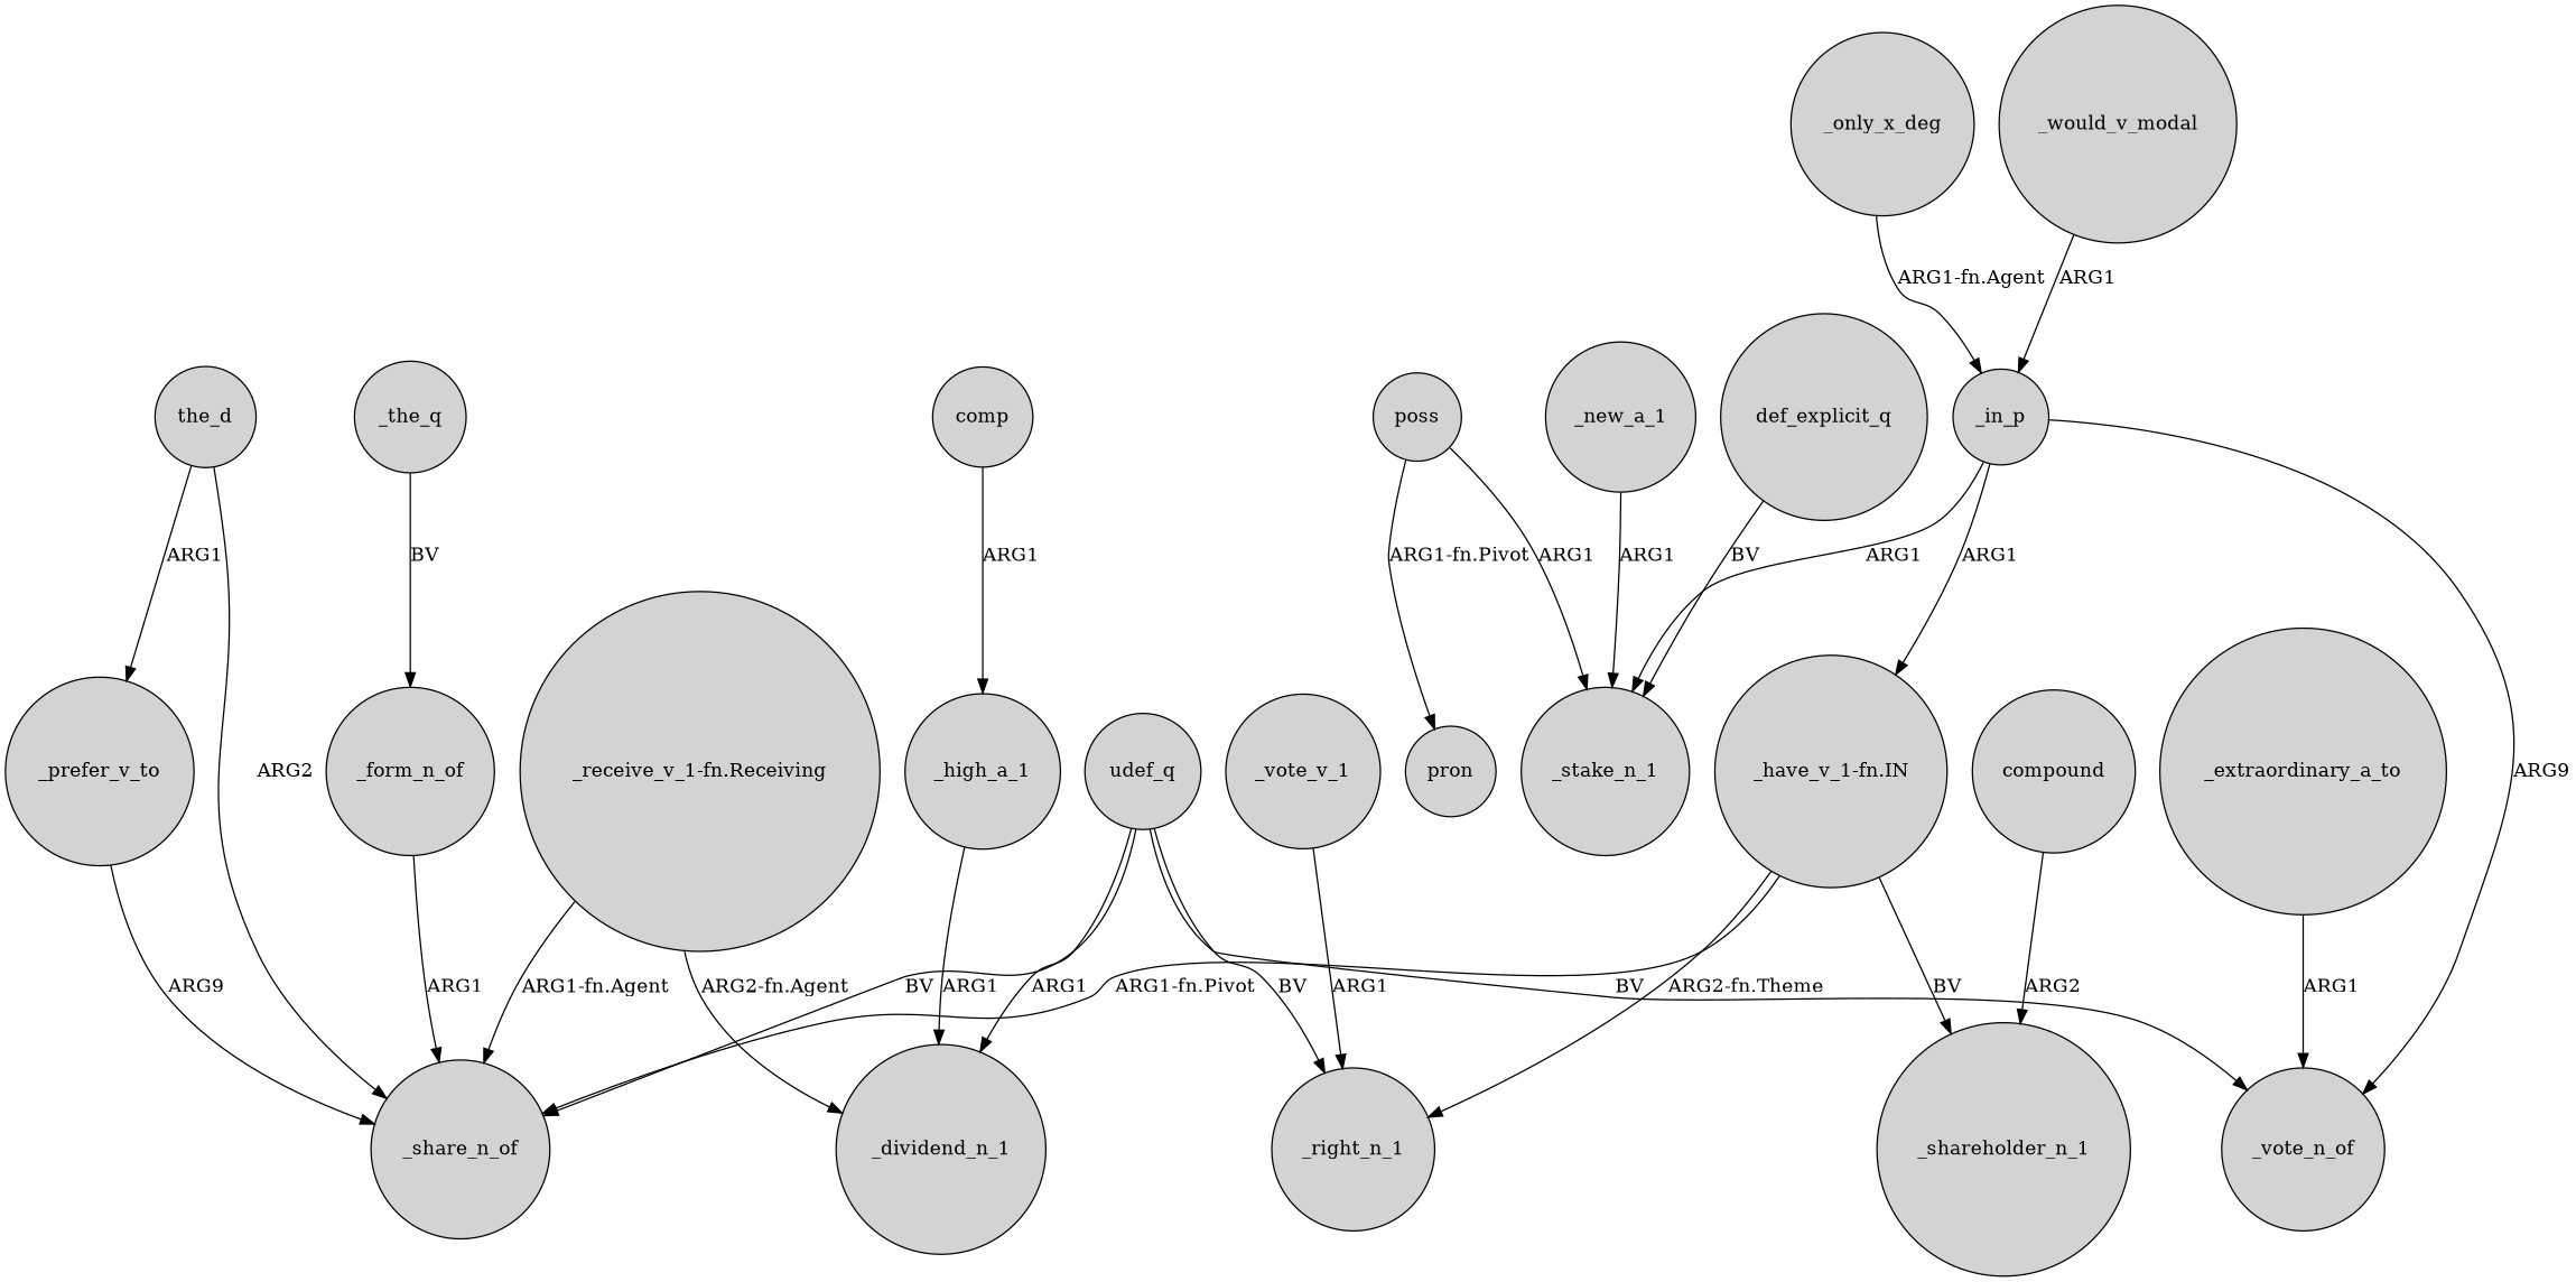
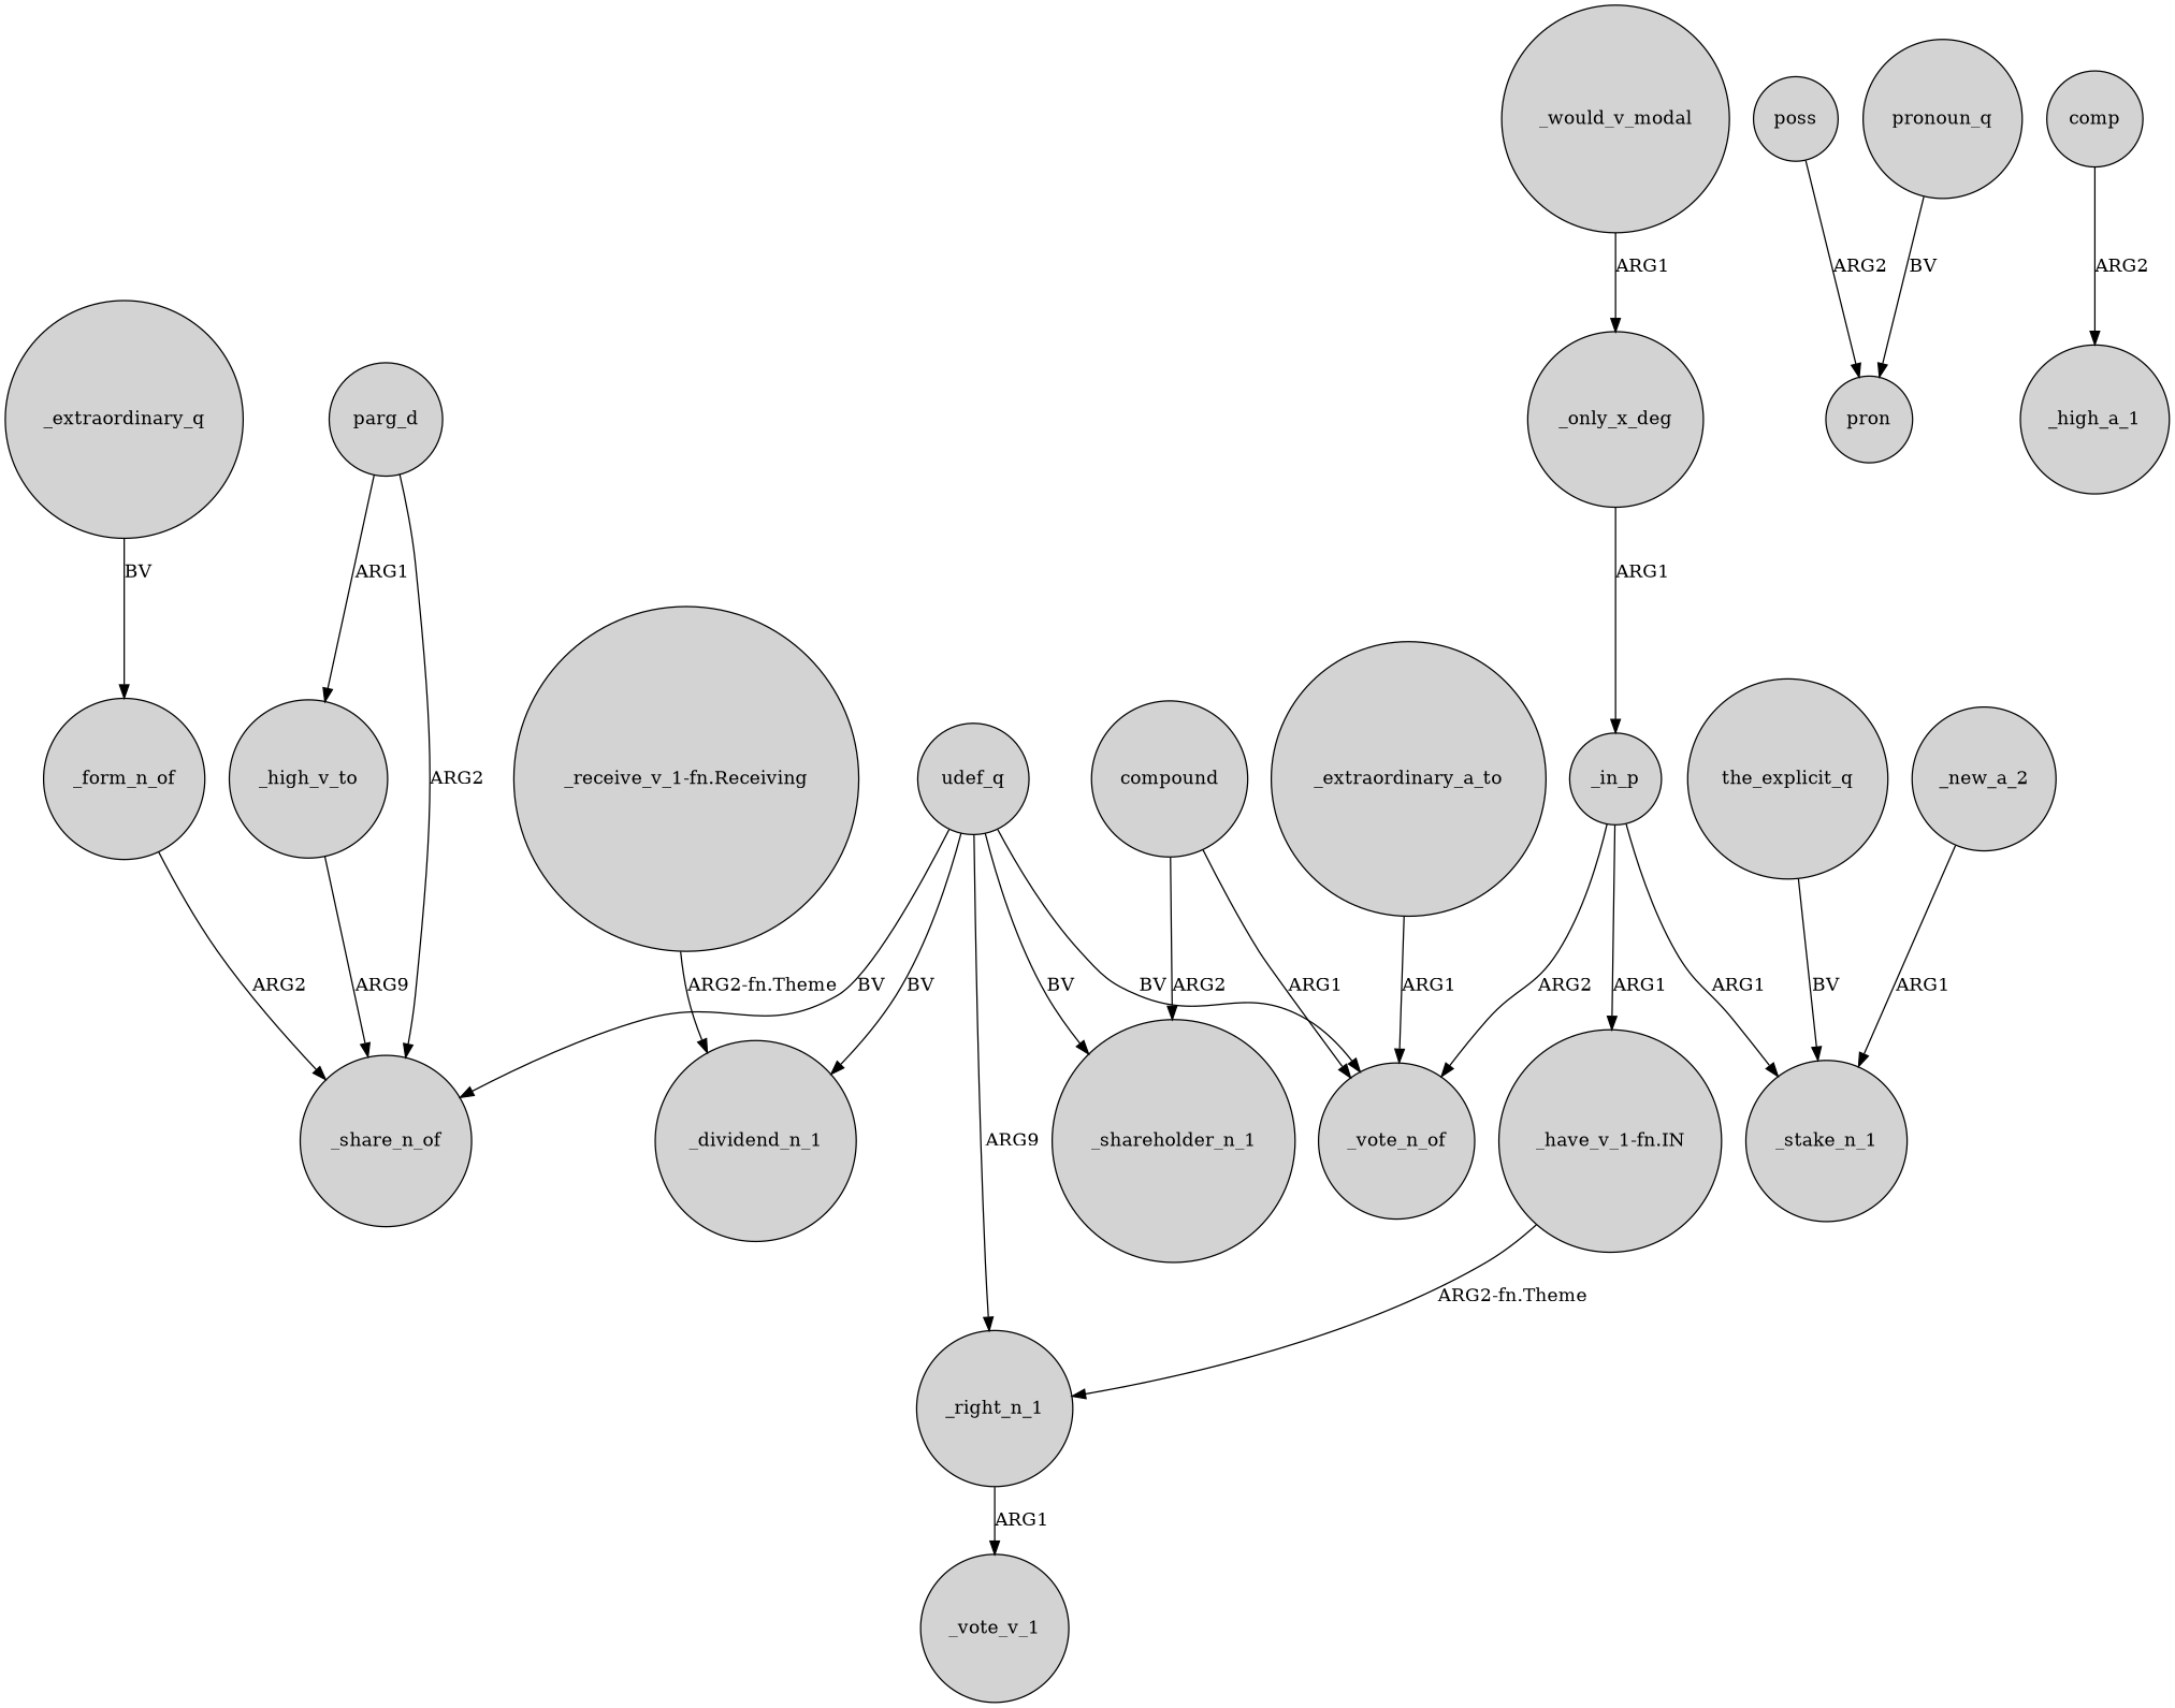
  digraph {
    node [shape=circle style=filled]
    _form_n_of
    _share_n_of
    _vote_v_1
    _right_n_1
-   _prefer_v_to
+   _prefer_v_to [label=_high_v_to]
    "_have_v_1-fn.IN"
    poss
    pron
    _stake_n_1
-   parg_d [label=the_d]
+   parg_d
    compound
    _shareholder_n_1
    n13 [label=_vote_n_of]
-   _new_a_1
+   _new_a_1 [label=_new_a_2]
    udef_q
    _dividend_n_1
    comp
    _high_a_1
    "_receive_v_1-fn.Receiving"
    _in_p
+   pronoun_q
    _only_x_deg
    _would_v_modal
    _extraordinary_a_to
-   _the_q
-   def_explicit_q
-   _form_n_of -> _share_n_of [label=ARG1]
-   _vote_v_1 -> _right_n_1 [label=ARG1]
+   _the_q [label=_extraordinary_q]
+   def_explicit_q [label=the_explicit_q]
+   _form_n_of -> _share_n_of [label=ARG2]
+   _right_n_1 -> _vote_v_1 [label=ARG1]
    _prefer_v_to -> _share_n_of [label=ARG9]
-   "_have_v_1-fn.IN" -> _share_n_of [label="ARG1-fn.Pivot"]
    "_have_v_1-fn.IN" -> _right_n_1 [label="ARG2-fn.Theme"]
-   poss -> pron [label="ARG1-fn.Pivot"]
-   poss -> _stake_n_1 [label=ARG1]
+   poss -> pron [label=ARG2]
    parg_d -> _share_n_of [label=ARG2]
    parg_d -> _prefer_v_to [label=ARG1]
    compound -> _shareholder_n_1 [label=ARG2]
+   compound -> n13 [label=ARG1]
    _new_a_1 -> _stake_n_1 [label=ARG1]
    udef_q -> _share_n_of [label=BV]
-   udef_q -> _right_n_1 [label=BV]
-   "_have_v_1-fn.IN" -> _shareholder_n_1 [label=BV]
+   udef_q -> _right_n_1 [label=ARG9]
+   udef_q -> _shareholder_n_1 [label=BV]
    udef_q -> n13 [label=BV]
-   udef_q -> _dividend_n_1 [label=ARG1]
-   comp -> _high_a_1 [label=ARG1]
-   _high_a_1 -> _dividend_n_1 [label=ARG1]
-   "_receive_v_1-fn.Receiving" -> _share_n_of [label="ARG1-fn.Agent"]
-   "_receive_v_1-fn.Receiving" -> _dividend_n_1 [label="ARG2-fn.Agent"]
+   udef_q -> _dividend_n_1 [label=BV]
+   comp -> _high_a_1 [label=ARG2]
+   "_receive_v_1-fn.Receiving" -> _dividend_n_1 [label="ARG2-fn.Theme"]
    _in_p -> "_have_v_1-fn.IN" [label=ARG1]
    _in_p -> _stake_n_1 [label=ARG1]
-   _in_p -> n13 [label=ARG9]
-   _only_x_deg -> _in_p [label="ARG1-fn.Agent"]
-   _would_v_modal -> _in_p [label=ARG1]
+   _in_p -> n13 [label=ARG2]
+   pronoun_q -> pron [label=BV]
+   _only_x_deg -> _in_p [label=ARG1]
+   _would_v_modal -> _only_x_deg [label=ARG1]
    _extraordinary_a_to -> n13 [label=ARG1]
    _the_q -> _form_n_of [label=BV]
    def_explicit_q -> _stake_n_1 [label=BV]
  }
